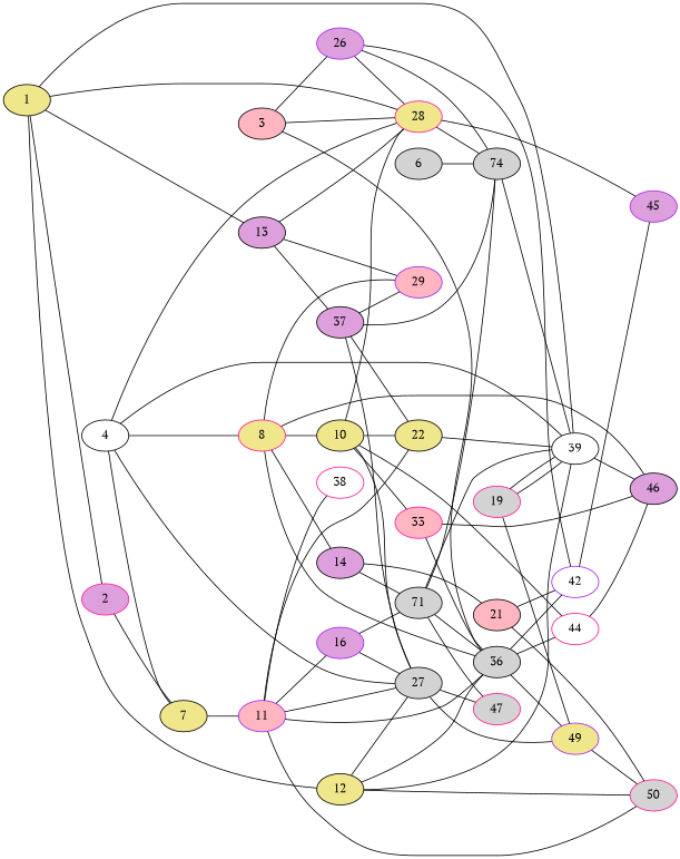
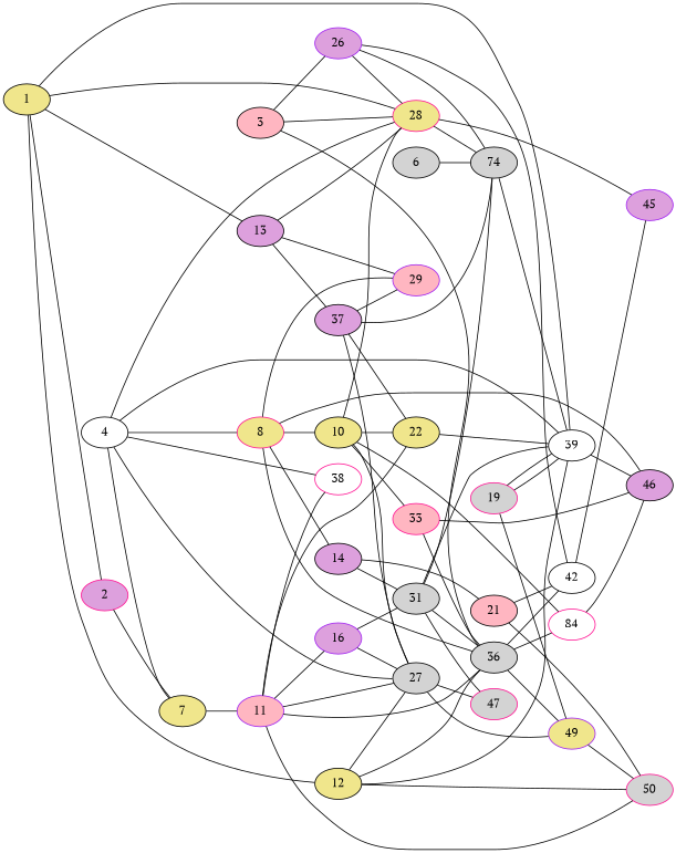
  graph {
    fontname="PT Serif"
    rankdir=LR
    node [color=black fillcolor=khaki fontname="PT Serif" style=filled]
    edge [fontname="PT Serif"]
    1 [super="+23"]
    2 [color=deeppink fillcolor=plum]
    12 [super="+15"]
    13 [fillcolor=plum super="+24"]
    28 [color=deeppink super="+32"]
    39 [fillcolor=white super="+48"]
    7
    36 [fillcolor=lightgrey super="+51"]
    27 [fillcolor=lightgrey super="+37"]
    50 [color=deeppink fillcolor=lightgrey]
    29 [color=purple fillcolor=lightpink super="+30"]
    n12 [fillcolor=plum label=37]
    n13 [fillcolor=lightgrey label=74 super="+41"]
    45 [color=purple fillcolor=plum]
    46 [fillcolor=plum]
    11 [color=purple fillcolor=lightpink super="+25"]
    26 [color=purple fillcolor=plum super="+38"]
-   42 [color=purple fillcolor=white]
+   42 [fillcolor=white]
    3 [fillcolor=lightpink]
-   44 [color=deeppink fillcolor=white]
+   44 [color=deeppink fillcolor=white label=84]
    49 [color=purple]
    4 [fillcolor=white super="+9"]
    8 [color=deeppink super="+20"]
    n24 [color=deeppink fillcolor=white label=38]
    10 [super="+43"]
    14 [fillcolor=plum]
    47 [color=deeppink fillcolor=lightgrey]
    6 [fillcolor=lightgrey]
    22
    16 [color=purple fillcolor=plum super="+35"]
    33 [color=deeppink fillcolor=lightpink]
    21 [fillcolor=lightpink]
-   31 [fillcolor=lightgrey super="+40" label=71]
+   31 [fillcolor=lightgrey super="+40"]
    19 [color=deeppink fillcolor=lightgrey]
    1 -- 2
    1 -- 12
    1 -- 13
    1 -- 28 [weight=2]
    1 -- 39
    2 -- 7
    12 -- 39
    12 -- 36
    12 -- 27
    12 -- 50
    13 -- 28
    13 -- 29
    13 -- n12
    28 -- n13
    28 -- 45
    39 -- 46
    7 -- 11
    36 -- 42
    36 -- 44
    36 -- 49
    27 -- 49
    27 -- 47
    n12 -- 27
    n12 -- 29
    n12 -- n13
    n12 -- 22
    n13 -- 39
    11 -- 36
    11 -- 27
    11 -- 50
    11 -- n24
    11 -- 22
    11 -- 16
    26 -- 28 [weight=2]
    26 -- n13
    26 -- 42 [weight=2]
    42 -- 45
    3 -- 28
    3 -- 36
    3 -- 26 [weight=2]
    44 -- 46
    49 -- 50
    4 -- 28
    4 -- 39 [weight=2]
    4 -- 7
    4 -- 27
    4 -- 8 [weight=2]
+   4 -- n24
    8 -- 36
    8 -- 29
    8 -- 46
    8 -- 10
    8 -- 14
    10 -- 28
    10 -- 27
    10 -- 44
    10 -- 22
    10 -- 33
    14 -- 21
    14 -- 31
    6 -- n13 [weight=2]
    22 -- 39
    16 -- 27
    16 -- 31
    33 -- 36
    33 -- 46
    21 -- 50
    21 -- 42
    31 -- 39
    31 -- 36
    31 -- n13
    31 -- 47
    19 -- 39
    19 -- 39
    19 -- 49
  }
